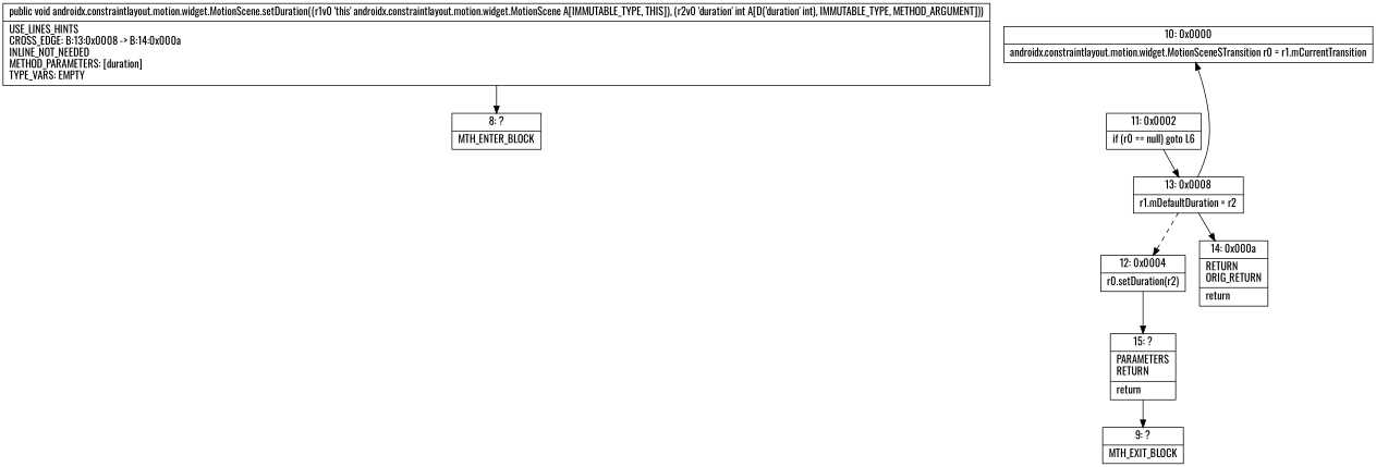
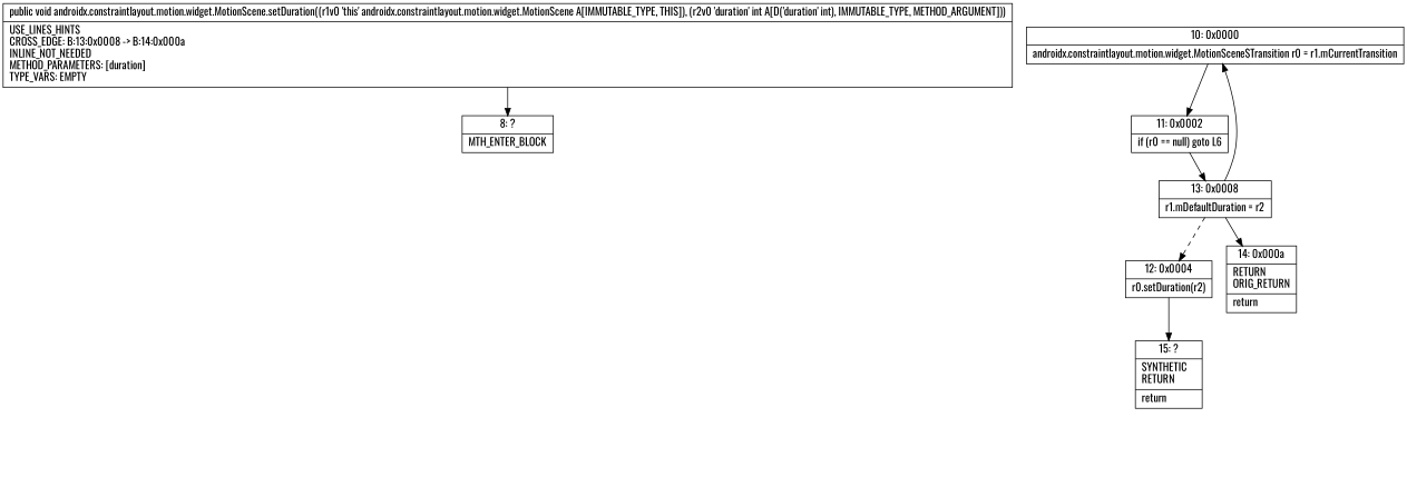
  digraph {
    fontname=Oswald
    node [fontname=Oswald shape=record]
    edge [fontname=Oswald]
    n1 [label="{8\:\ ?|MTH_ENTER_BLOCK\l}"]
    n2 [label="{10\:\ 0x0000|androidx.constraintlayout.motion.widget.MotionScene$Transition r0 = r1.mCurrentTransition\l}"]
    n3 [label="{11\:\ 0x0002|if (r0 == null) goto L6\l}"]
    n4 [label="{13\:\ 0x0008|r1.mDefaultDuration = r2\l}"]
    n5 [label="{12\:\ 0x0004|r0.setDuration(r2)\l}"]
-   n6 [label="{15\:\ ?|PARAMETERS\lRETURN\l|return\l}"]
+   n6 [label="{15\:\ ?|SYNTHETIC\lRETURN\l|return\l}"]
    n7 [label="{14\:\ 0x000a|RETURN\lORIG_RETURN\l|return\l}"]
-   n8 [label="{9\:\ ?|MTH_EXIT_BLOCK\l}"]
    n9 [label="{public void androidx.constraintlayout.motion.widget.MotionScene.setDuration((r1v0 'this' androidx.constraintlayout.motion.widget.MotionScene A[IMMUTABLE_TYPE, THIS]), (r2v0 'duration' int A[D('duration' int), IMMUTABLE_TYPE, METHOD_ARGUMENT]))  | USE_LINES_HINTS\lCROSS_EDGE: B:13:0x0008 \-\> B:14:0x000a\lINLINE_NOT_NEEDED\lMETHOD_PARAMETERS: [duration]\lTYPE_VARS: EMPTY\l}"]
+   n2 -> n3
    n3 -> n4
    n4 -> n2
    n4 -> n5 [style=dashed]
    n4 -> n7
    n5 -> n6
-   n6 -> n8
    n9 -> n1
  }
